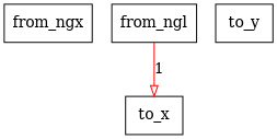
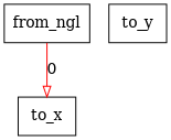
  digraph {
    rankdir=TB
    node [fillcolor=white shape=box style=filled]
-   n1 [label=<from_ngx>]
    n2 [label=<from_ngl>]
    n3 [label=<to_x>]
    n4 [label=<to_y>]
-   n2 -> n3 [label=1 color=red arrowhead=onormal]
+   n2 -> n3 [label=0 color=red arrowhead=onormal]
  }
